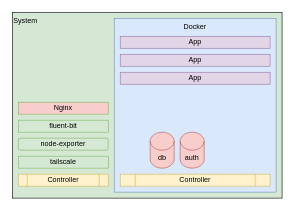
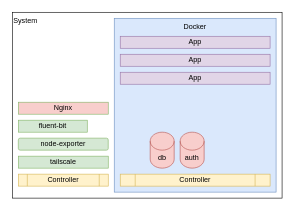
  <mxCell id="0" />
  <mxCell id="1" parent="0" />
- <mxCell id="2" value="System" style="rounded=0;whiteSpace=wrap;html=1;align=left;verticalAlign=top;fillColor=#d5e8d4;" parent="1" vertex="1"><mxGeometry x="20" y="20" width="450" height="310" as="geometry" /></mxCell>
+ <mxCell id="2" value="System" style="rounded=0;whiteSpace=wrap;html=1;align=left;verticalAlign=top;" parent="1" vertex="1"><mxGeometry x="20" y="20" width="450" height="310" as="geometry" /></mxCell>
  <mxCell id="3" value="Docker" style="rounded=0;whiteSpace=wrap;html=1;fillColor=#dae8fc;strokeColor=#6c8ebf;verticalAlign=top;" parent="1" vertex="1"><mxGeometry x="190" y="30" width="270" height="290" as="geometry" /></mxCell>
  <mxCell id="4" value="db" style="shape=cylinder3;whiteSpace=wrap;html=1;boundedLbl=1;backgroundOutline=1;size=15;fillColor=#f8cecc;strokeColor=#b85450;" parent="1" vertex="1"><mxGeometry x="250" y="220" width="40" height="60" as="geometry" /></mxCell>
  <mxCell id="5" value="App" style="rounded=0;whiteSpace=wrap;html=1;fillColor=#e1d5e7;strokeColor=#9673a6;" parent="1" vertex="1"><mxGeometry x="200" y="60" width="250" height="20" as="geometry" /></mxCell>
  <mxCell id="6" value="App" style="rounded=0;whiteSpace=wrap;html=1;fillColor=#e1d5e7;strokeColor=#9673a6;" parent="1" vertex="1"><mxGeometry x="200" y="90" width="250" height="20" as="geometry" /></mxCell>
  <mxCell id="7" value="App" style="rounded=0;whiteSpace=wrap;html=1;fillColor=#e1d5e7;strokeColor=#9673a6;" parent="1" vertex="1"><mxGeometry x="200" y="120" width="250" height="20" as="geometry" /></mxCell>
  <mxCell id="8" value="Nginx" style="rounded=0;whiteSpace=wrap;html=1;fillColor=#f8cecc;strokeColor=#82b366;" parent="1" vertex="1"><mxGeometry x="30" y="170" width="150" height="20" as="geometry" /></mxCell>
- <mxCell id="9" value="fluent-bit" style="rounded=0;whiteSpace=wrap;html=1;fillColor=#d5e8d4;strokeColor=#82b366;" parent="1" vertex="1"><mxGeometry x="30" y="200" width="150" height="20" as="geometry" /></mxCell>
+ <mxCell id="9" value="fluent-bit" style="rounded=0;whiteSpace=wrap;html=1;fillColor=#d5e8d4;strokeColor=#82b366;" parent="1" vertex="1"><mxGeometry x="30" y="200" width="115" height="20" as="geometry" /></mxCell>
  <mxCell id="10" value="node-exporter" style="whiteSpace=wrap;html=1;fillColor=#d5e8d4;strokeColor=#82b366;rounded=1;" parent="1" vertex="1"><mxGeometry x="30" y="230" width="150" height="20" as="geometry" /></mxCell>
  <mxCell id="11" value="tailscale" style="rounded=0;whiteSpace=wrap;html=1;fillColor=#d5e8d4;strokeColor=#82b366;" parent="1" vertex="1"><mxGeometry x="30" y="260" width="150" height="20" as="geometry" /></mxCell>
  <mxCell id="12" value="Controller" style="shape=process;whiteSpace=wrap;html=1;backgroundOutline=1;fillColor=#fff2cc;strokeColor=#d6b656;" parent="1" vertex="1"><mxGeometry x="30" y="290" width="150" height="20" as="geometry" /></mxCell>
  <mxCell id="13" value="Controller" style="shape=process;whiteSpace=wrap;html=1;backgroundOutline=1;fillColor=#fff2cc;strokeColor=#d6b656;" parent="1" vertex="1"><mxGeometry x="200" y="290" width="250" height="20" as="geometry" /></mxCell>
  <mxCell id="14" value="auth" style="shape=cylinder3;whiteSpace=wrap;html=1;boundedLbl=1;backgroundOutline=1;size=15;fillColor=#f8cecc;strokeColor=#b85450;" vertex="1" parent="1"><mxGeometry x="300" y="220" width="40" height="60" as="geometry" /></mxCell>
